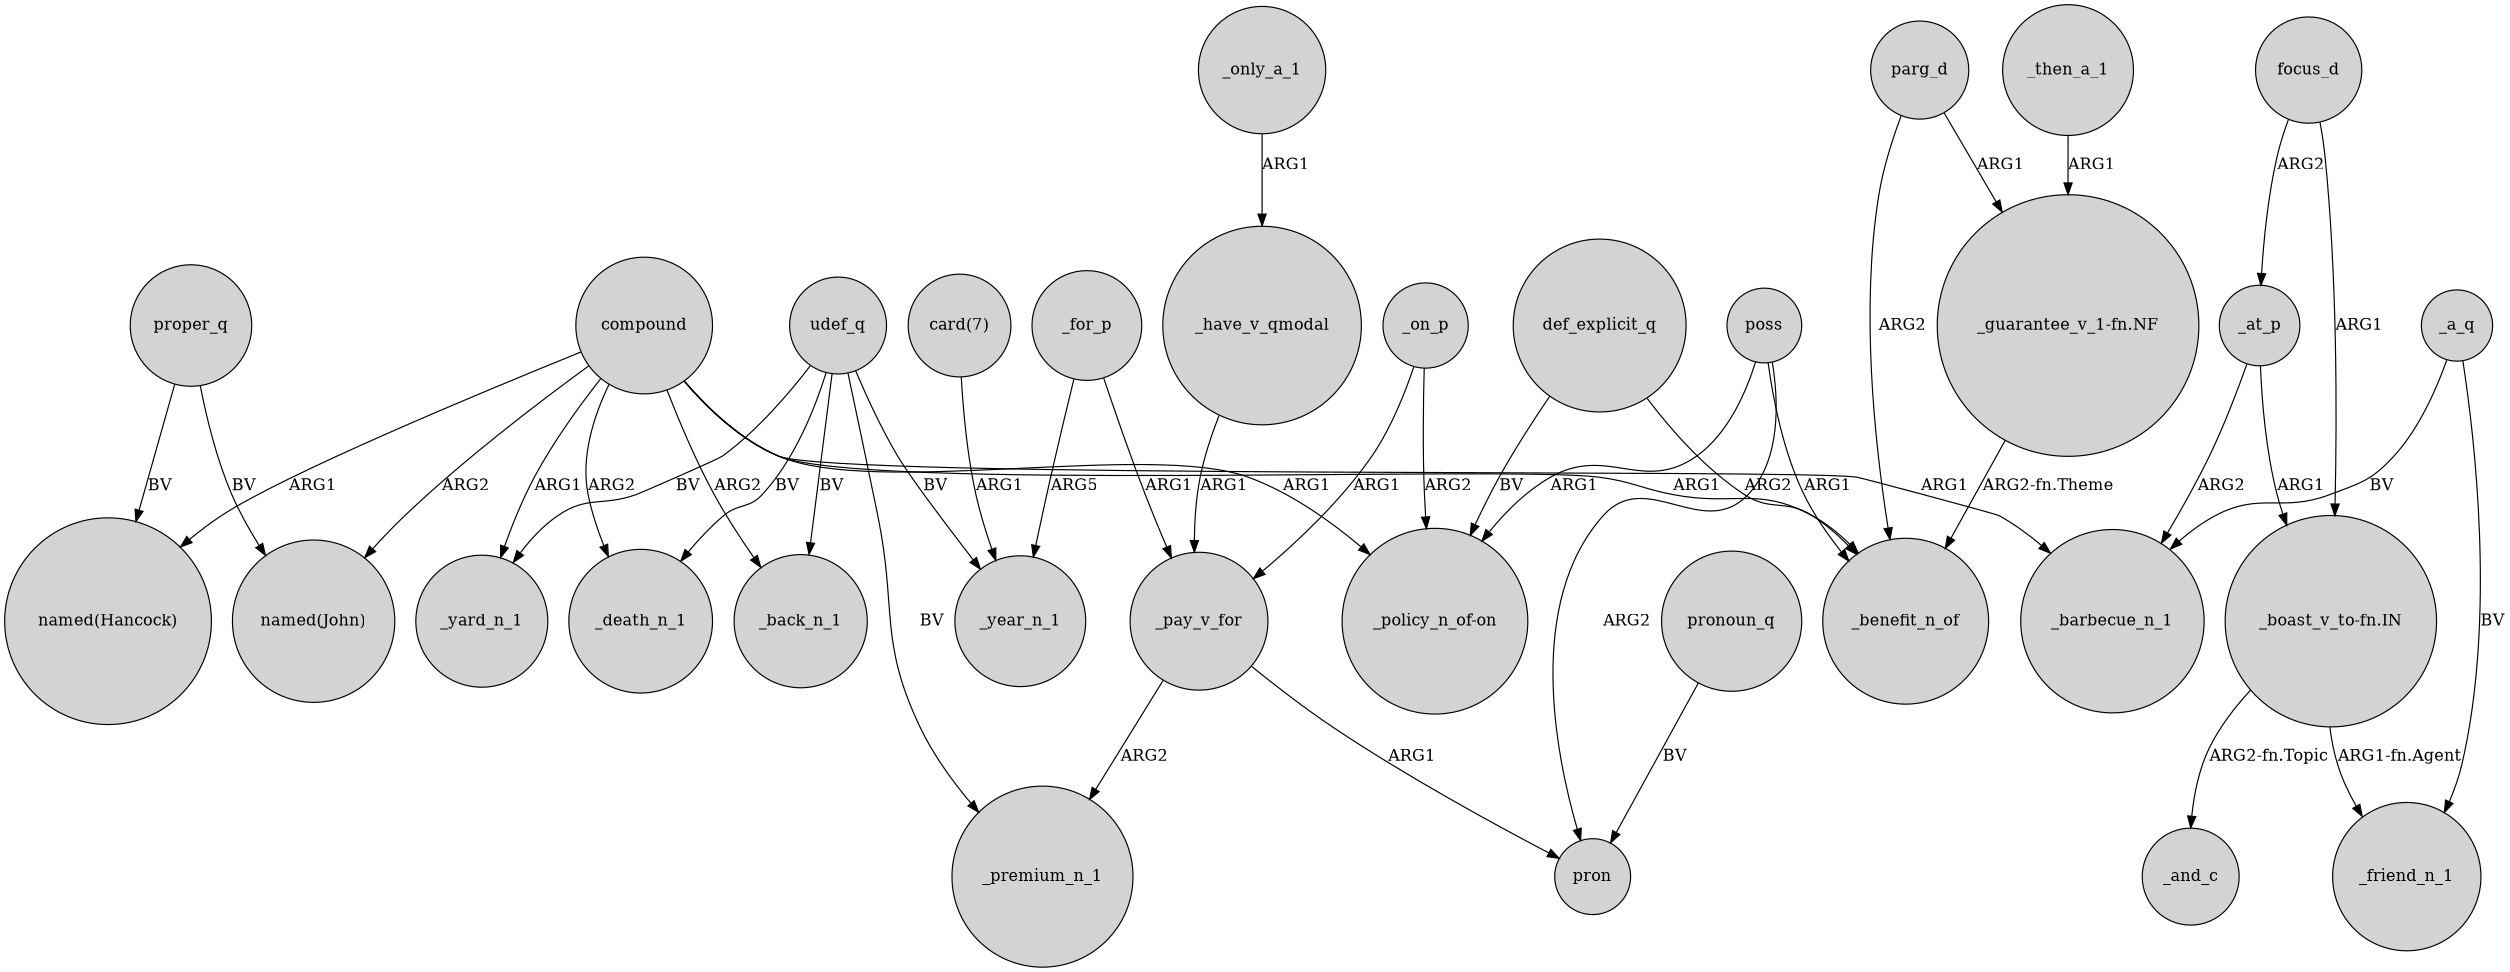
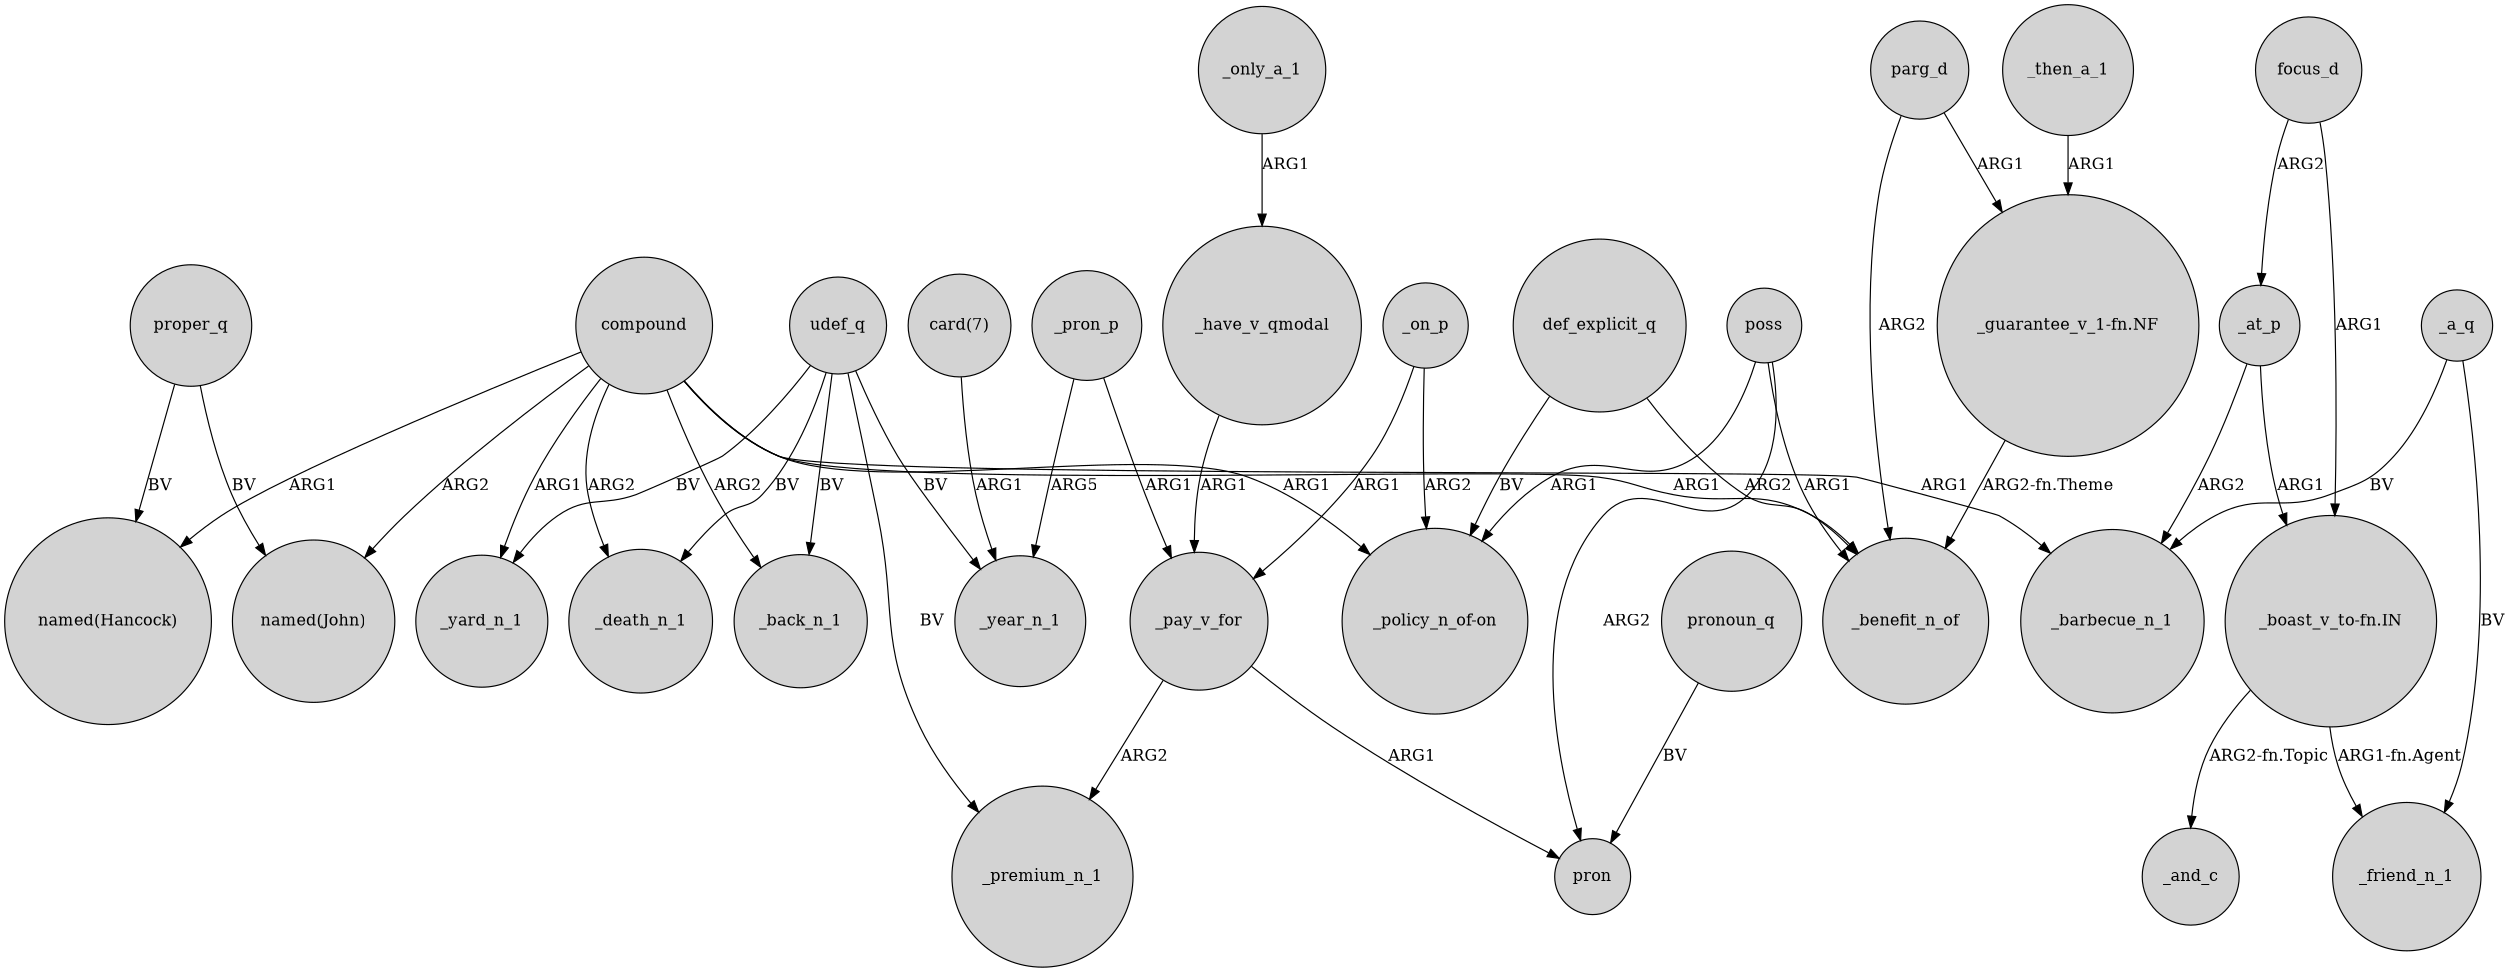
  digraph {
    node [shape=circle style=filled]
    compound
    "named(John)"
    _back_n_1
    _benefit_n_of
    "_policy_n_of-on"
    _barbecue_n_1
    _yard_n_1
    _death_n_1
    "named(Hancock)"
    _at_p
    "_boast_v_to-fn.IN"
    _friend_n_1
    _and_c
    udef_q
    _premium_n_1
    _year_n_1
    poss
    pron
-   _for_p
+   _for_p [label=_pron_p]
    _pay_v_for
    parg_d
    "_guarantee_v_1-fn.NF"
    _on_p
    _then_a_1
    focus_d
    def_explicit_q
    _have_v_qmodal
    _a_q
    pronoun_q
    proper_q
    _only_a_1
    "card(7)"
    compound -> "named(John)" [label=ARG2]
    compound -> _back_n_1 [label=ARG2]
    compound -> _benefit_n_of [label=ARG1]
    compound -> "_policy_n_of-on" [label=ARG1]
    compound -> _barbecue_n_1 [label=ARG1]
    compound -> _yard_n_1 [label=ARG1]
    compound -> _death_n_1 [label=ARG2]
    compound -> "named(Hancock)" [label=ARG1]
    _at_p -> _barbecue_n_1 [label=ARG2]
    _at_p -> "_boast_v_to-fn.IN" [label=ARG1]
    "_boast_v_to-fn.IN" -> _friend_n_1 [label="ARG1-fn.Agent"]
    "_boast_v_to-fn.IN" -> _and_c [label="ARG2-fn.Topic"]
    udef_q -> _back_n_1 [label=BV]
    udef_q -> _yard_n_1 [label=BV]
    udef_q -> _death_n_1 [label=BV]
    udef_q -> _premium_n_1 [label=BV]
    udef_q -> _year_n_1 [label=BV]
    poss -> _benefit_n_of [label=ARG1]
    poss -> "_policy_n_of-on" [label=ARG1]
    poss -> pron [label=ARG2]
    _for_p -> _year_n_1 [label=ARG5]
    _for_p -> _pay_v_for [label=ARG1]
    _pay_v_for -> _premium_n_1 [label=ARG2]
    _pay_v_for -> pron [label=ARG1]
    parg_d -> _benefit_n_of [label=ARG2]
    parg_d -> "_guarantee_v_1-fn.NF" [label=ARG1]
    "_guarantee_v_1-fn.NF" -> _benefit_n_of [label="ARG2-fn.Theme"]
    _on_p -> "_policy_n_of-on" [label=ARG2]
    _on_p -> _pay_v_for [label=ARG1]
    _then_a_1 -> "_guarantee_v_1-fn.NF" [label=ARG1]
    focus_d -> _at_p [label=ARG2]
    focus_d -> "_boast_v_to-fn.IN" [label=ARG1]
    def_explicit_q -> _benefit_n_of [label=ARG2]
    def_explicit_q -> "_policy_n_of-on" [label=BV]
    _have_v_qmodal -> _pay_v_for [label=ARG1]
    _a_q -> _barbecue_n_1 [label=BV]
    _a_q -> _friend_n_1 [label=BV]
    pronoun_q -> pron [label=BV]
    proper_q -> "named(John)" [label=BV]
    proper_q -> "named(Hancock)" [label=BV]
    _only_a_1 -> _have_v_qmodal [label=ARG1]
    "card(7)" -> _year_n_1 [label=ARG1]
  }
